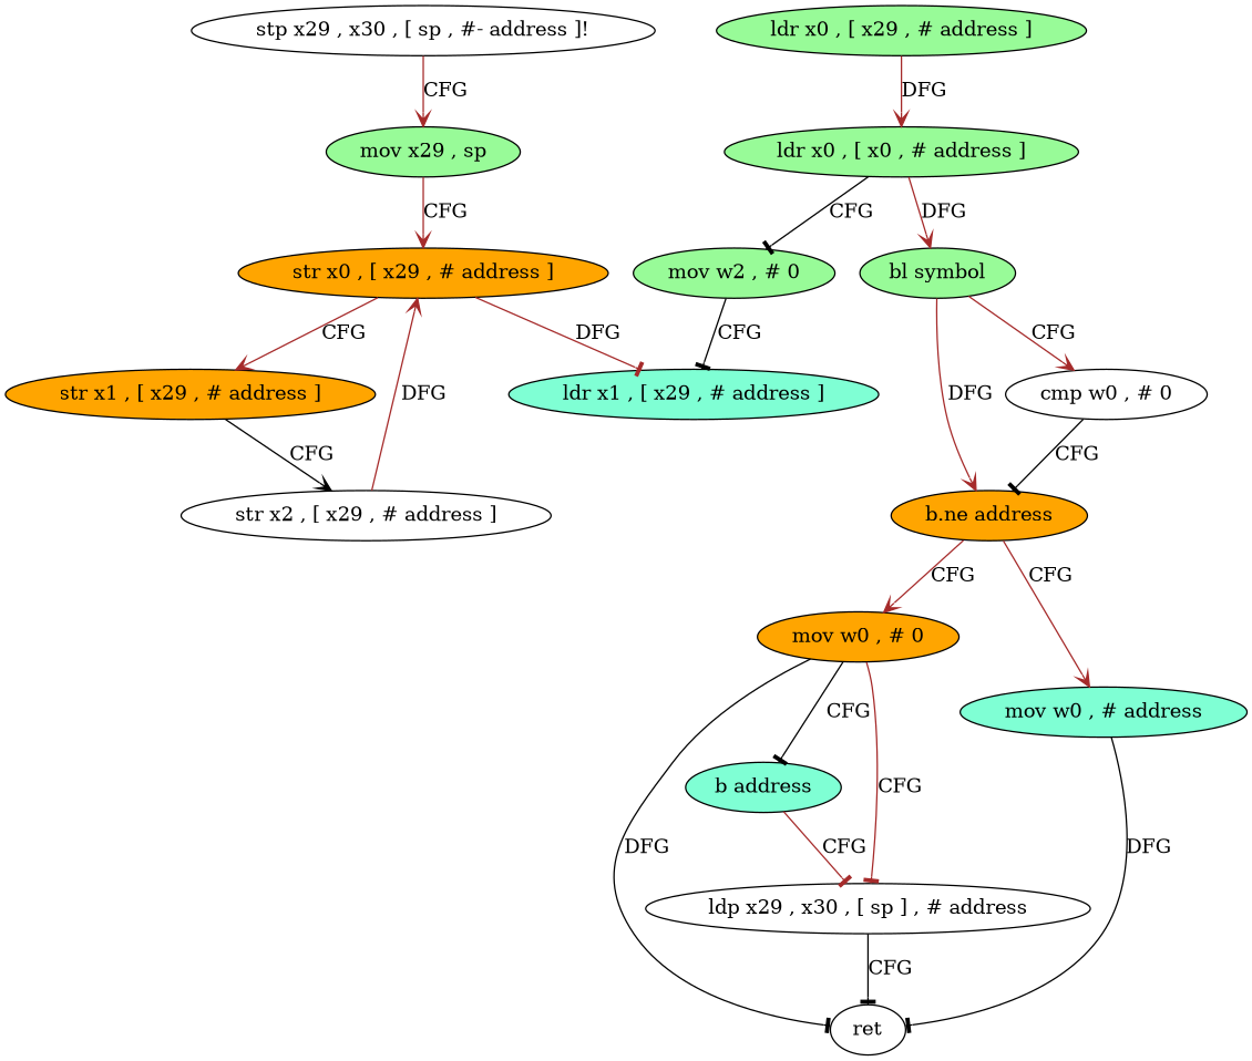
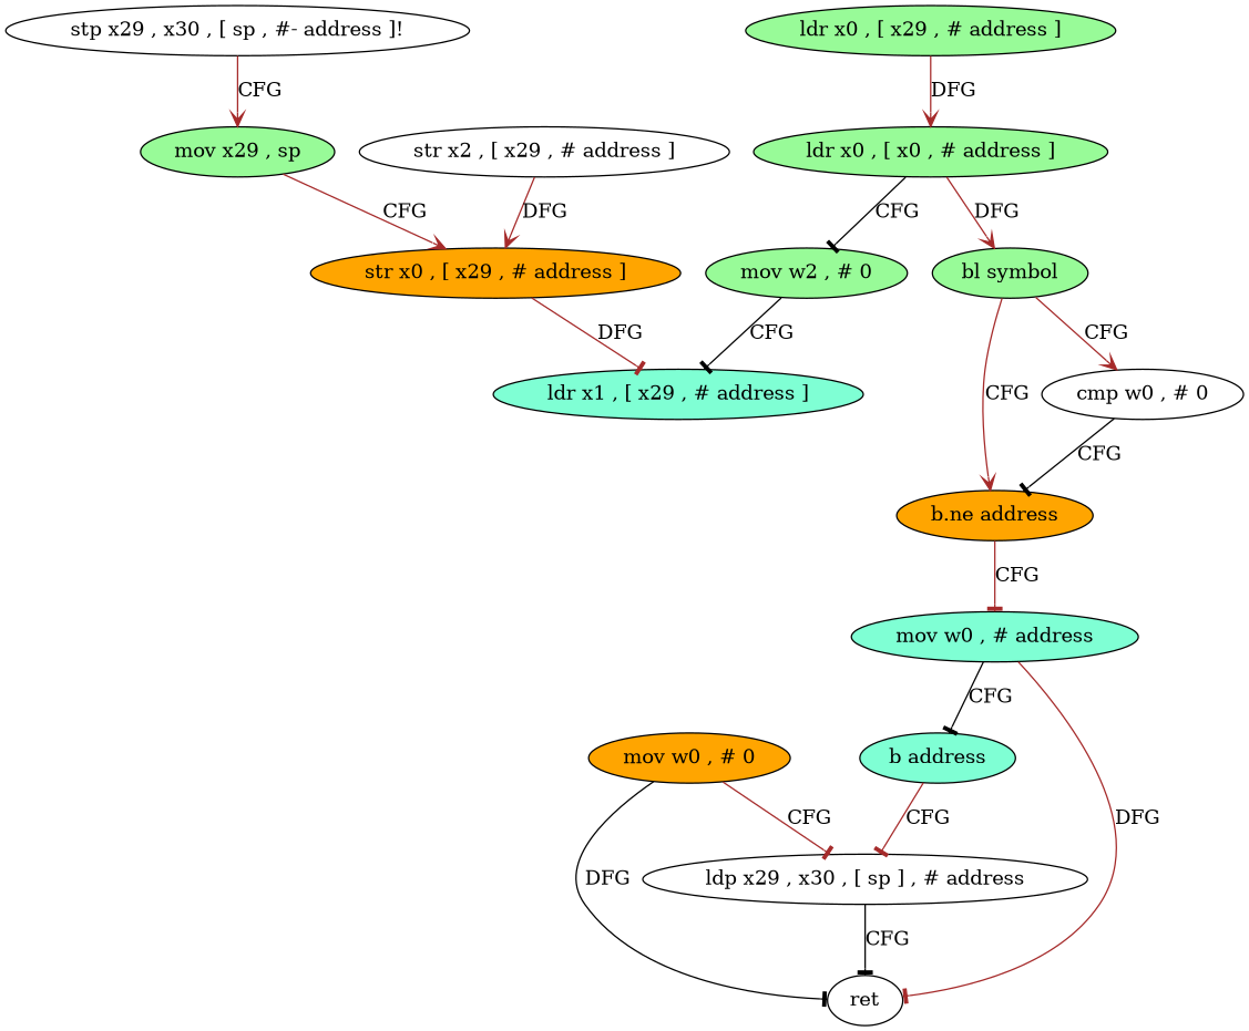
  digraph {
    node [fillcolor=white style=filled]
    edge [arrowhead=vee color=brown]
    n1 [label="stp x29 , x30 , [ sp , #- address ]!"]
    n2 [fillcolor=palegreen label="mov x29 , sp"]
    n3 [fillcolor=orange label="str x0 , [ x29 , # address ]"]
-   n4 [fillcolor=orange label="str x1 , [ x29 , # address ]"]
    n5 [fillcolor=aquamarine label="ldr x1 , [ x29 , # address ]"]
    n6 [label="str x2 , [ x29 , # address ]"]
    n7 [fillcolor=palegreen label="ldr x0 , [ x29 , # address ]"]
    n8 [fillcolor=palegreen label="ldr x0 , [ x0 , # address ]"]
    n9 [fillcolor=palegreen label="mov w2 , # 0"]
    n10 [fillcolor=palegreen label="bl symbol"]
    n11 [label="cmp w0 , # 0"]
    n12 [fillcolor=orange label="b.ne address"]
    n13 [fillcolor=orange label="mov w0 , # 0"]
    n14 [fillcolor=aquamarine label="mov w0 , # address"]
    n15 [label="ldp x29 , x30 , [ sp ] , # address"]
    n16 [label=ret]
    n17 [fillcolor=aquamarine label="b address"]
    n1 -> n2 [label=CFG]
    n2 -> n3 [label=CFG]
-   n3 -> n4 [label=CFG]
    n3 -> n5 [arrowhead=tee label=DFG]
-   n4 -> n6 [color=black label=CFG]
    n6 -> n3 [label=DFG]
    n7 -> n8 [label=DFG]
    n8 -> n9 [arrowhead=tee color=black label=CFG]
    n8 -> n10 [label=DFG]
    n9 -> n5 [arrowhead=tee color=black label=CFG]
    n10 -> n11 [label=CFG]
-   n10 -> n12 [label=DFG]
+   n10 -> n12 [label=CFG]
    n11 -> n12 [arrowhead=tee color=black label=CFG]
-   n12 -> n13 [label=CFG]
-   n12 -> n14 [label=CFG]
+   n12 -> n14 [arrowhead=tee label=CFG]
    n13 -> n15 [arrowhead=tee label=CFG]
    n13 -> n16 [arrowhead=tee color=black label=DFG]
-   n14 -> n16 [arrowhead=tee color=black label=DFG]
-   n13 -> n17 [arrowhead=tee color=black label=CFG]
+   n14 -> n16 [arrowhead=tee label=DFG]
+   n14 -> n17 [arrowhead=tee color=black label=CFG]
    n15 -> n16 [arrowhead=tee color=black label=CFG]
    n17 -> n15 [arrowhead=tee label=CFG]
  }
